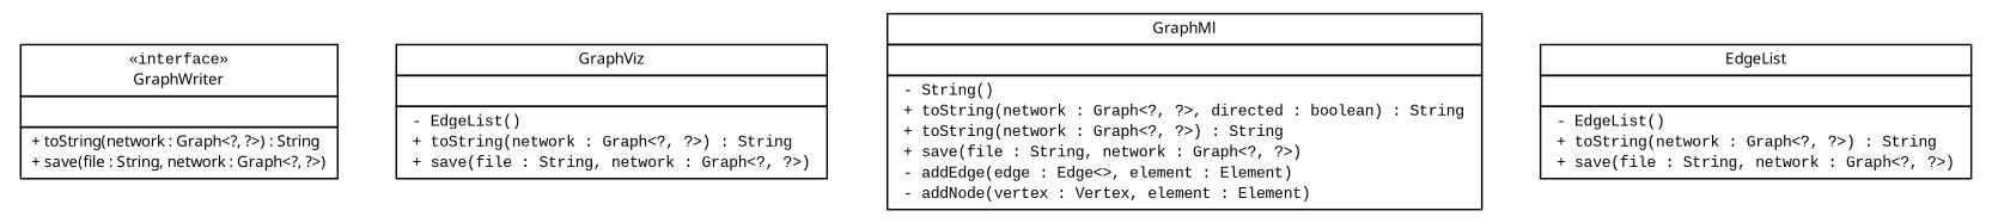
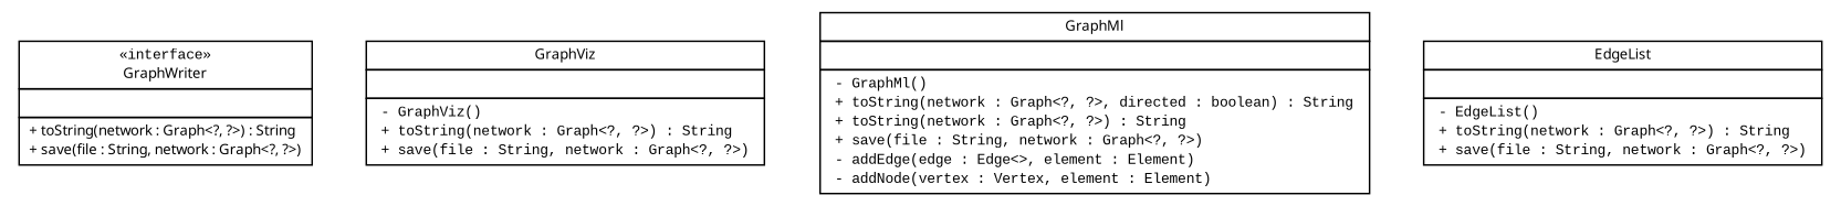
  digraph {
    nodesep=0.25
    ranksep=0.5
    fontname="Liberation Mono"
    node [fontcolor=black fontname="Liberation Mono" fontsize=9.0 shape=plaintext]
    n1 [label=<<table title="broadwick.graph.writer.GraphWriter" border="0" cellborder="1" cellspacing="0" cellpadding="2" port="p" href="./GraphWriter.html"> 		<tr><td><table border="0" cellspacing="0" cellpadding="1"> <tr><td align="center" balign="center"> &#171;interface&#187; </td></tr> <tr><td align="center" balign="center"><font face="Trebuchet MS"> GraphWriter </font></td></tr> 		</table></td></tr> 		<tr><td><table border="0" cellspacing="0" cellpadding="1"> <tr><td align="left" balign="left">  </td></tr> 		</table></td></tr> 		<tr><td><table border="0" cellspacing="0" cellpadding="1"> <tr><td align="left" balign="left"><font face="Trebuchet MS" point-size="9.0"> + toString(network : Graph&lt;?, ?&gt;) : String </font></td></tr> <tr><td align="left" balign="left"><font face="Trebuchet MS" point-size="9.0"> + save(file : String, network : Graph&lt;?, ?&gt;) </font></td></tr> 		</table></td></tr> 		</table>>]
-   n2 [label=<<table title="broadwick.graph.writer.GraphViz" border="0" cellborder="1" cellspacing="0" cellpadding="2" port="p" href="./GraphViz.html"> 		<tr><td><table border="0" cellspacing="0" cellpadding="1"> <tr><td align="center" balign="center"><font face="Trebuchet MS"> GraphViz </font></td></tr> 		</table></td></tr> 		<tr><td><table border="0" cellspacing="0" cellpadding="1"> <tr><td align="left" balign="left">  </td></tr> 		</table></td></tr> 		<tr><td><table border="0" cellspacing="0" cellpadding="1"> <tr><td align="left" balign="left"> - EdgeList() </td></tr> <tr><td align="left" balign="left"> + toString(network : Graph&lt;?, ?&gt;) : String </td></tr> <tr><td align="left" balign="left"> + save(file : String, network : Graph&lt;?, ?&gt;) </td></tr> 		</table></td></tr> 		</table>>]
-   n3 [label=<<table title="broadwick.graph.writer.GraphMl" border="0" cellborder="1" cellspacing="0" cellpadding="2" port="p" href="./GraphMl.html"> 		<tr><td><table border="0" cellspacing="0" cellpadding="1"> <tr><td align="center" balign="center"><font face="Trebuchet MS"> GraphMl </font></td></tr> 		</table></td></tr> 		<tr><td><table border="0" cellspacing="0" cellpadding="1"> <tr><td align="left" balign="left">  </td></tr> 		</table></td></tr> 		<tr><td><table border="0" cellspacing="0" cellpadding="1"> <tr><td align="left" balign="left"> - String() </td></tr> <tr><td align="left" balign="left"> + toString(network : Graph&lt;?, ?&gt;, directed : boolean) : String </td></tr> <tr><td align="left" balign="left"> + toString(network : Graph&lt;?, ?&gt;) : String </td></tr> <tr><td align="left" balign="left"> + save(file : String, network : Graph&lt;?, ?&gt;) </td></tr> <tr><td align="left" balign="left"> - addEdge(edge : Edge&lt;&gt;, element : Element) </td></tr> <tr><td align="left" balign="left"> - addNode(vertex : Vertex, element : Element) </td></tr> 		</table></td></tr> 		</table>>]
+   n2 [label=<<table title="broadwick.graph.writer.GraphViz" border="0" cellborder="1" cellspacing="0" cellpadding="2" port="p" href="./GraphViz.html"> 		<tr><td><table border="0" cellspacing="0" cellpadding="1"> <tr><td align="center" balign="center"><font face="Trebuchet MS"> GraphViz </font></td></tr> 		</table></td></tr> 		<tr><td><table border="0" cellspacing="0" cellpadding="1"> <tr><td align="left" balign="left">  </td></tr> 		</table></td></tr> 		<tr><td><table border="0" cellspacing="0" cellpadding="1"> <tr><td align="left" balign="left"> - GraphViz() </td></tr> <tr><td align="left" balign="left"> + toString(network : Graph&lt;?, ?&gt;) : String </td></tr> <tr><td align="left" balign="left"> + save(file : String, network : Graph&lt;?, ?&gt;) </td></tr> 		</table></td></tr> 		</table>>]
+   n3 [label=<<table title="broadwick.graph.writer.GraphMl" border="0" cellborder="1" cellspacing="0" cellpadding="2" port="p" href="./GraphMl.html"> 		<tr><td><table border="0" cellspacing="0" cellpadding="1"> <tr><td align="center" balign="center"><font face="Trebuchet MS"> GraphMl </font></td></tr> 		</table></td></tr> 		<tr><td><table border="0" cellspacing="0" cellpadding="1"> <tr><td align="left" balign="left">  </td></tr> 		</table></td></tr> 		<tr><td><table border="0" cellspacing="0" cellpadding="1"> <tr><td align="left" balign="left"> - GraphMl() </td></tr> <tr><td align="left" balign="left"> + toString(network : Graph&lt;?, ?&gt;, directed : boolean) : String </td></tr> <tr><td align="left" balign="left"> + toString(network : Graph&lt;?, ?&gt;) : String </td></tr> <tr><td align="left" balign="left"> + save(file : String, network : Graph&lt;?, ?&gt;) </td></tr> <tr><td align="left" balign="left"> - addEdge(edge : Edge&lt;&gt;, element : Element) </td></tr> <tr><td align="left" balign="left"> - addNode(vertex : Vertex, element : Element) </td></tr> 		</table></td></tr> 		</table>>]
    n4 [label=<<table title="broadwick.graph.writer.EdgeList" border="0" cellborder="1" cellspacing="0" cellpadding="2" port="p" href="./EdgeList.html"> 		<tr><td><table border="0" cellspacing="0" cellpadding="1"> <tr><td align="center" balign="center"><font face="Trebuchet MS"> EdgeList </font></td></tr> 		</table></td></tr> 		<tr><td><table border="0" cellspacing="0" cellpadding="1"> <tr><td align="left" balign="left">  </td></tr> 		</table></td></tr> 		<tr><td><table border="0" cellspacing="0" cellpadding="1"> <tr><td align="left" balign="left"> - EdgeList() </td></tr> <tr><td align="left" balign="left"> + toString(network : Graph&lt;?, ?&gt;) : String </td></tr> <tr><td align="left" balign="left"> + save(file : String, network : Graph&lt;?, ?&gt;) </td></tr> 		</table></td></tr> 		</table>>]
  }
